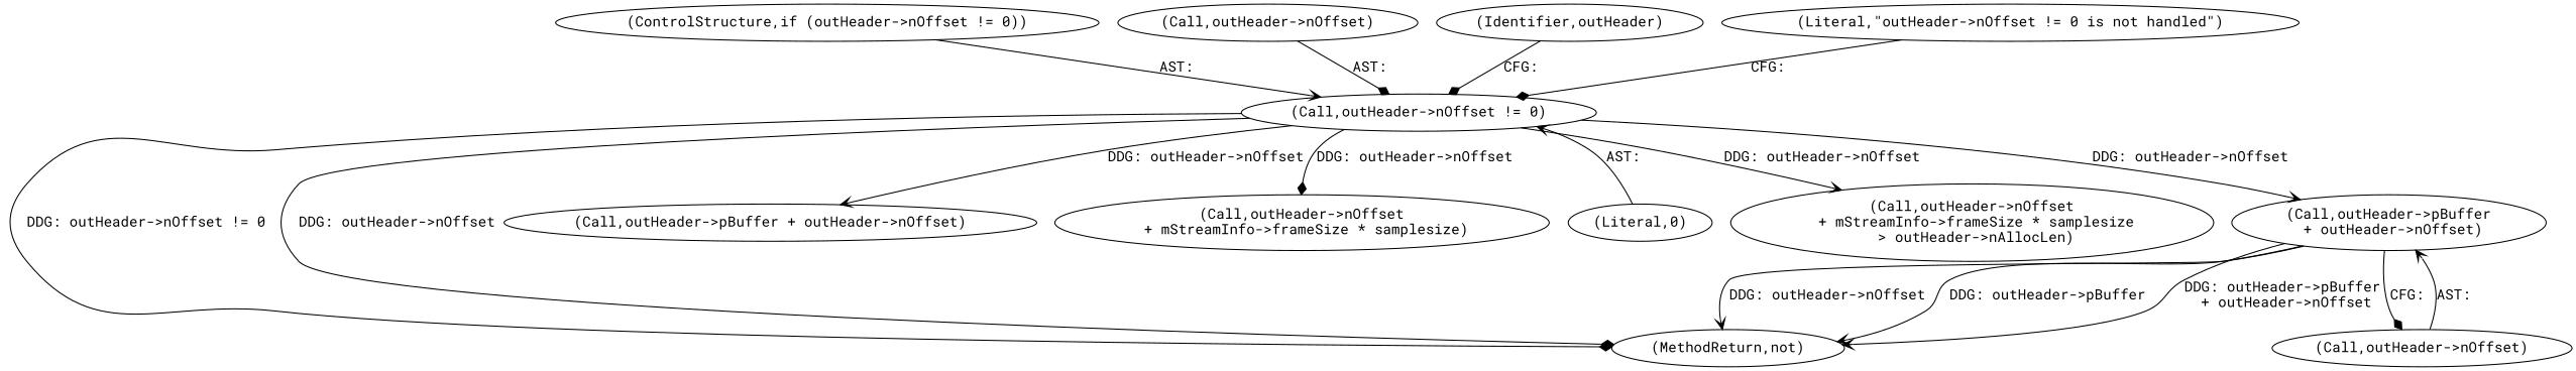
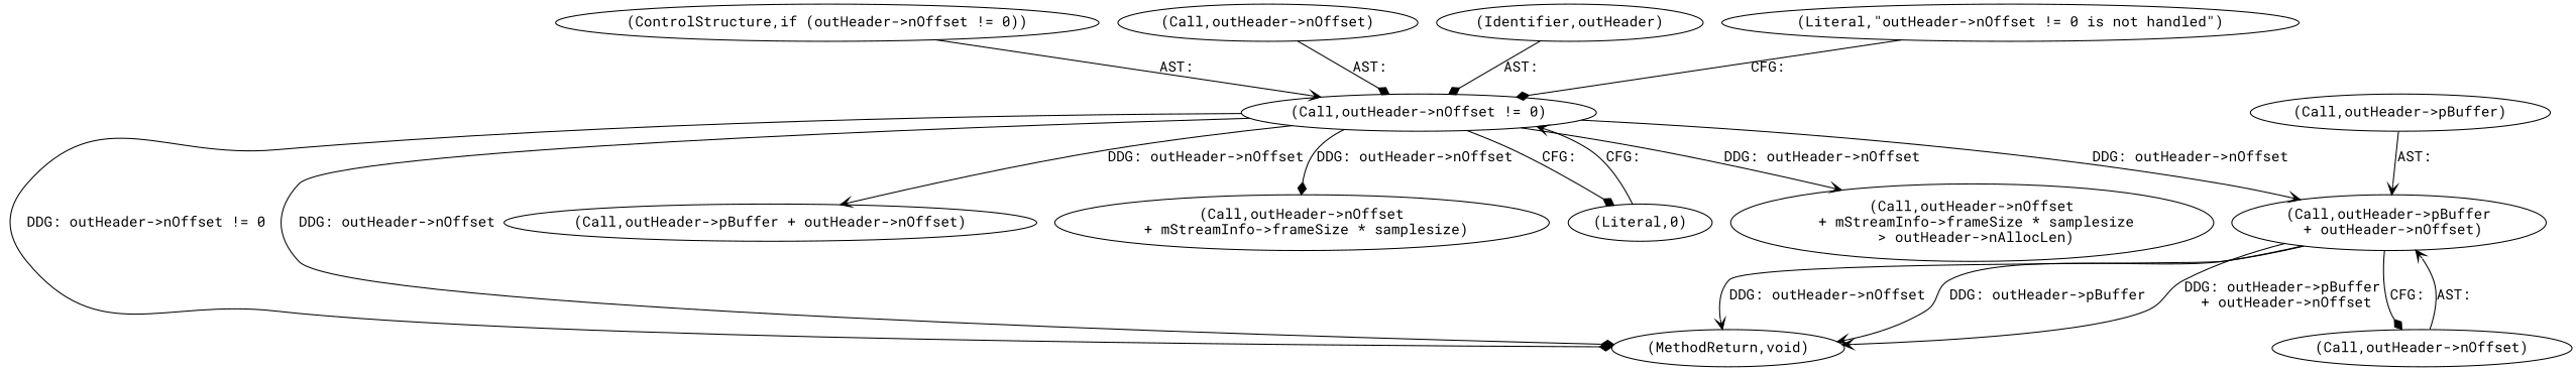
  digraph {
    fontname="Roboto Mono"
    node [fontname="Roboto Mono"]
    edge [arrowhead=vee fontname="Roboto Mono"]
    n1 [label="(Call,outHeader->pBuffer\n + outHeader->nOffset)"]
    n2 [label="(Call,outHeader->nOffset)"]
-   n3 [label="(MethodReturn,not)"]
+   n3 [label="(MethodReturn,void)"]
    n4 [label="(Call,outHeader->nOffset != 0)"]
    n5 [label="(Call,outHeader->pBuffer + outHeader->nOffset)"]
    n6 [label="(Call,outHeader->nOffset\n + mStreamInfo->frameSize * samplesize)"]
    n7 [label="(Literal,0)"]
    n8 [label="(Call,outHeader->nOffset\n + mStreamInfo->frameSize * samplesize\n > outHeader->nAllocLen)"]
    n9 [label="(ControlStructure,if (outHeader->nOffset != 0))"]
    n10 [label="(Call,outHeader->nOffset)"]
    n11 [label="(Identifier,outHeader)"]
    n12 [label="(Literal,\"outHeader->nOffset != 0 is not handled\")"]
+   n13 [label="(Call,outHeader->pBuffer)"]
    n1 -> n2 [arrowhead=diamond label="CFG: "]
    n1 -> n3 [label="DDG: outHeader->nOffset"]
    n1 -> n3 [label="DDG: outHeader->pBuffer"]
    n1 -> n3 [label="DDG: outHeader->pBuffer\n + outHeader->nOffset"]
    n2 -> n1 [label="AST: "]
    n4 -> n1 [label="DDG: outHeader->nOffset"]
    n4 -> n3 [arrowhead=diamond label="DDG: outHeader->nOffset != 0"]
    n4 -> n3 [arrowhead=diamond label="DDG: outHeader->nOffset"]
    n4 -> n5 [label="DDG: outHeader->nOffset"]
    n4 -> n6 [arrowhead=diamond label="DDG: outHeader->nOffset"]
+   n4 -> n7 [arrowhead=diamond label="CFG: "]
    n4 -> n8 [label="DDG: outHeader->nOffset"]
-   n7 -> n4 [label="AST: "]
+   n7 -> n4 [label="CFG: "]
    n9 -> n4 [label="AST: "]
    n10 -> n4 [arrowhead=diamond label="AST: "]
-   n11 -> n4 [arrowhead=diamond label="CFG: "]
+   n11 -> n4 [arrowhead=diamond label="AST: "]
    n12 -> n4 [arrowhead=diamond label="CFG: "]
+   n13 -> n1 [label="AST: "]
  }
